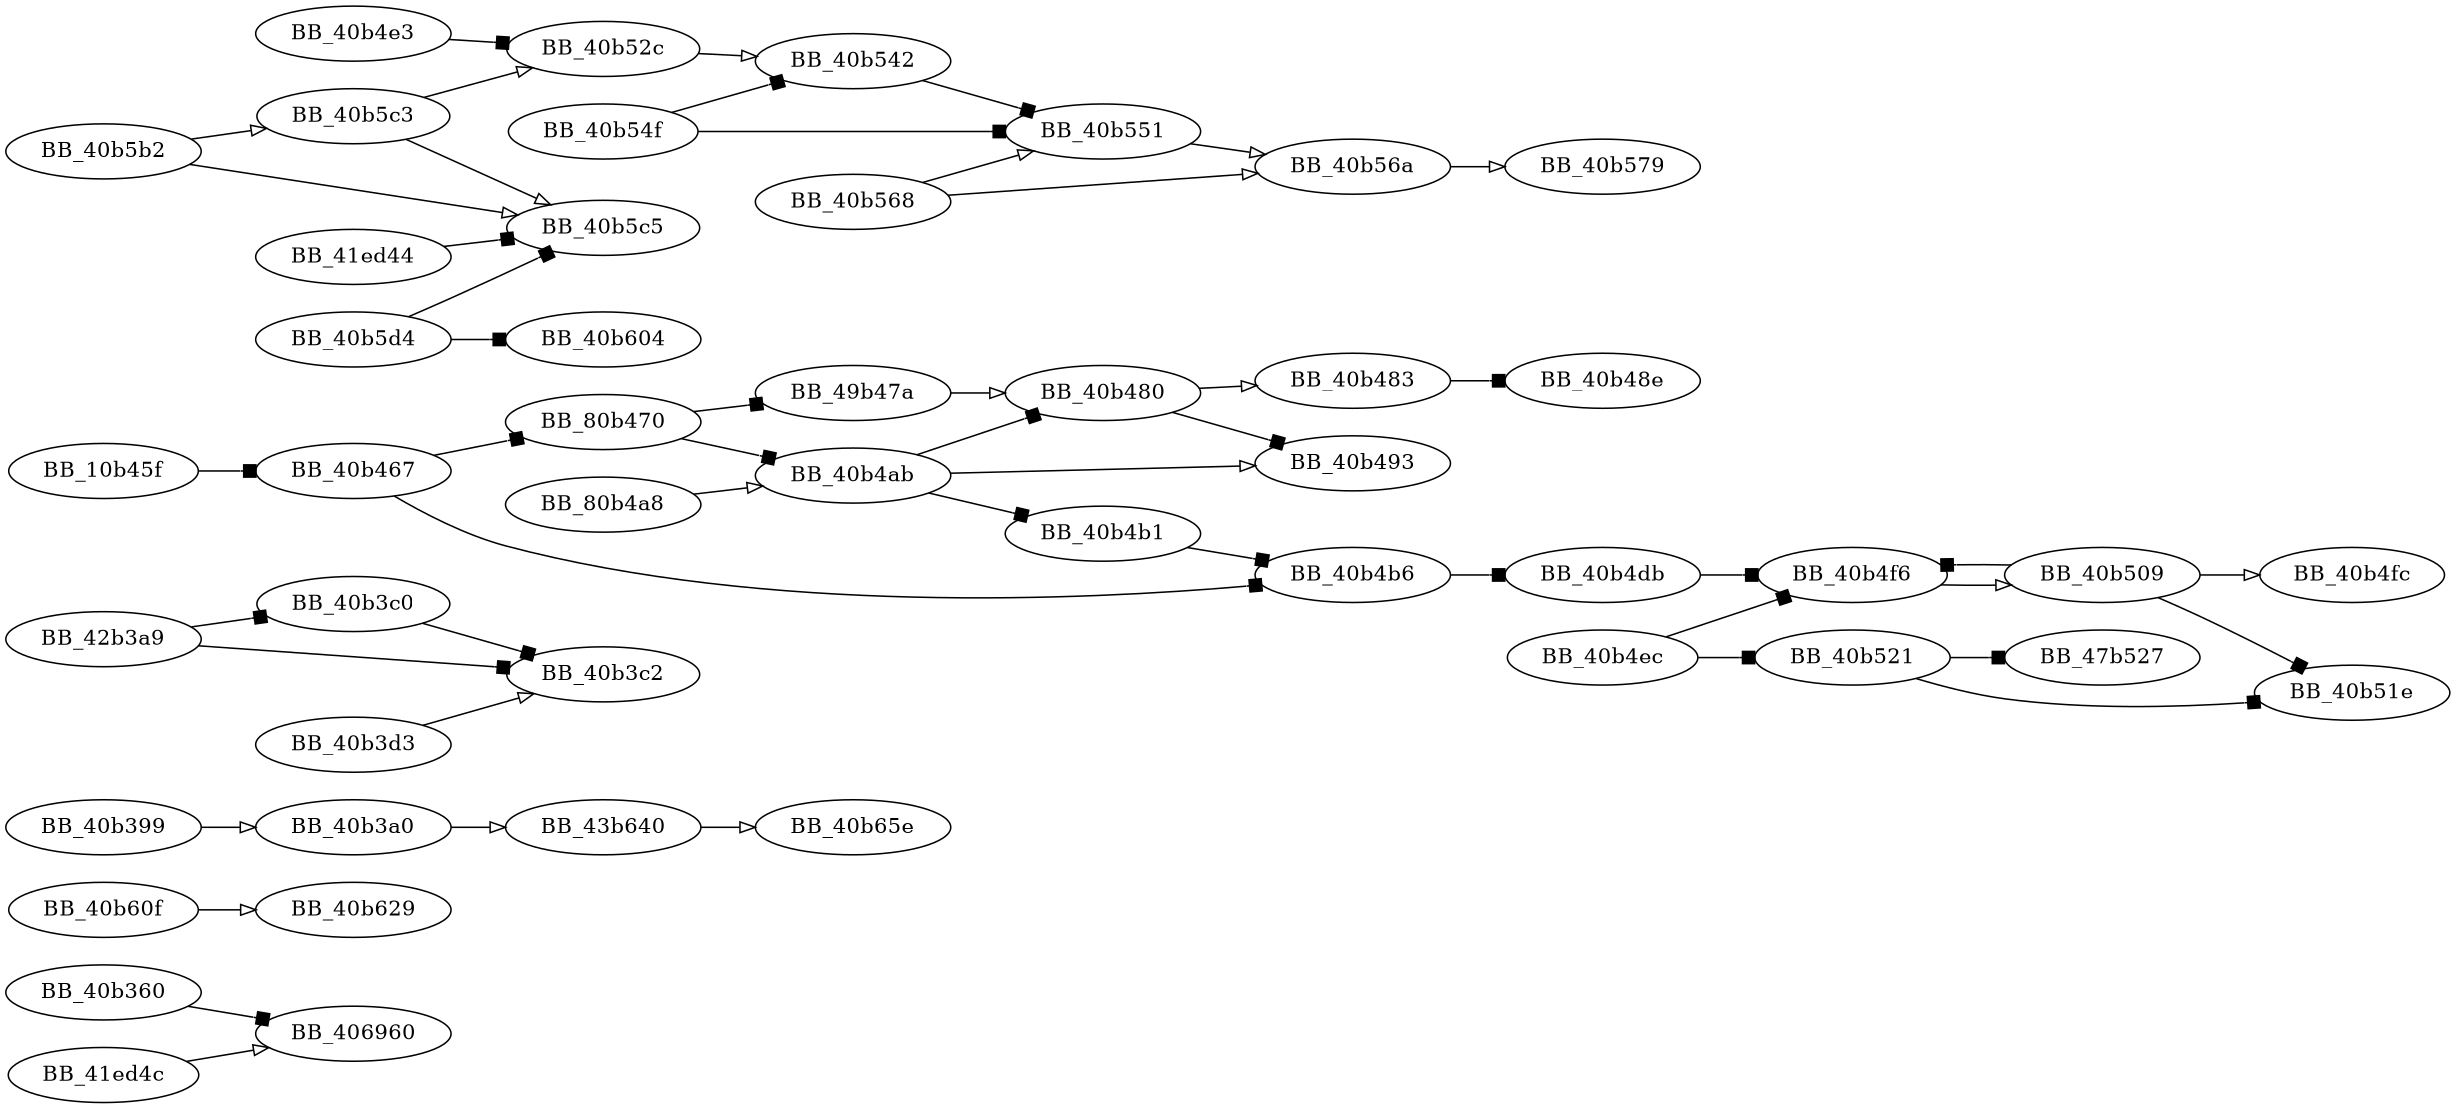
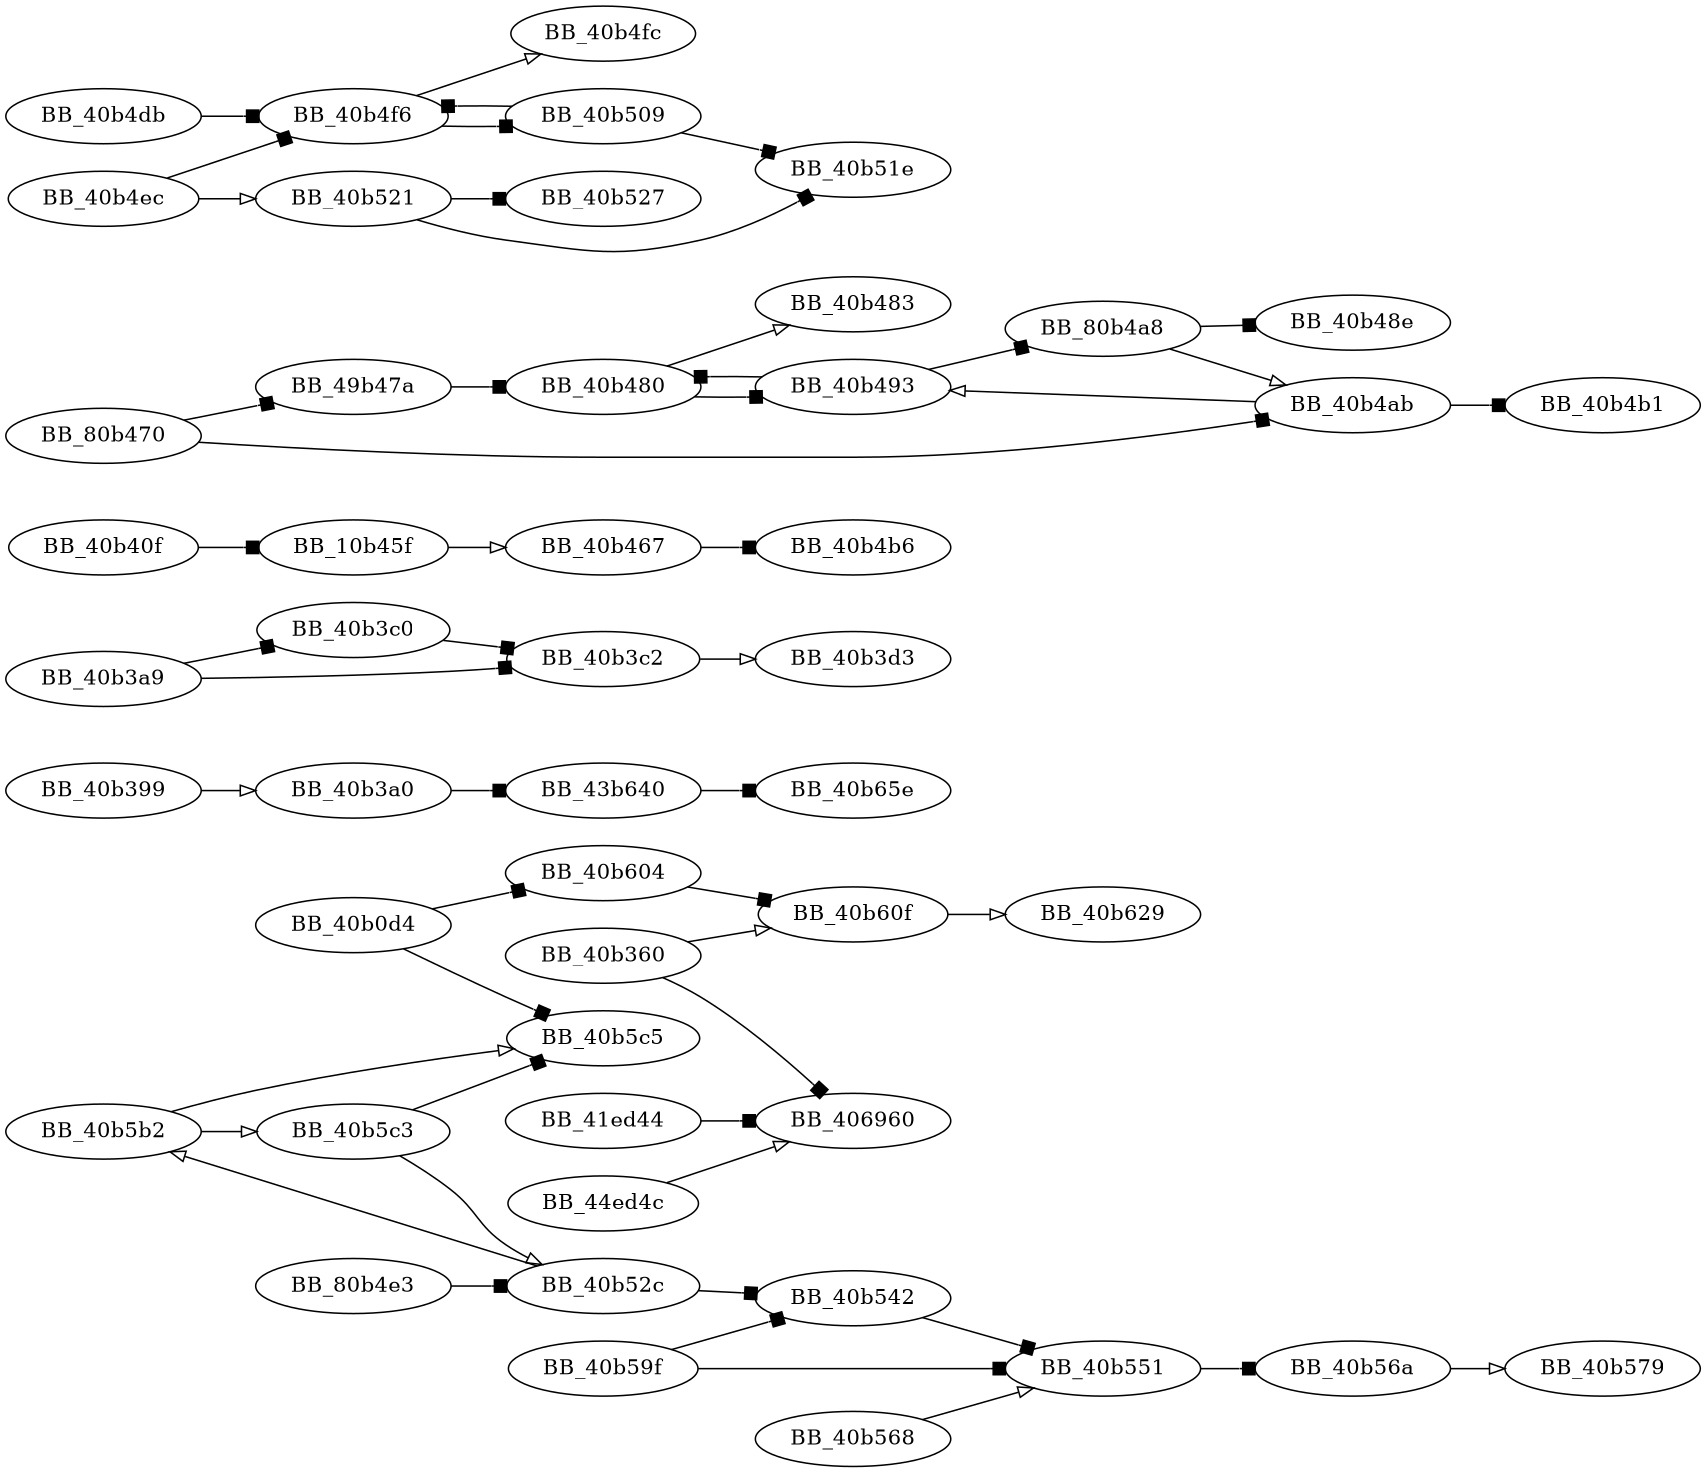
  digraph {
    rankdir=LR
    edge [arrowhead=box]
    BB_40b360
    BB_40b60f
    BB_406960
    BB_40b399
    BB_40b3a0
    BB_40b629
    n7 [label=BB_43b640]
-   BB_40b3a9 [label=BB_42b3a9]
+   BB_40b3a9
    BB_40b3c0
    BB_40b3c2
    BB_40b65e
    BB_40b3d3
    n13 [label=BB_10b45f]
+   BB_40b40f
    BB_40b467
    n16 [label=BB_80b470]
    BB_40b4b6
    n18 [label=BB_49b47a]
    BB_40b4ab
    BB_40b4db
    BB_40b480
    BB_40b4b1
    BB_40b493
    BB_40b4f6
    n25 [label=BB_40b483]
    BB_40b48e
    n27 [label=BB_80b4a8]
-   BB_40b4e3
+   BB_40b4e3 [label=BB_80b4e3]
    BB_40b52c
    BB_40b4ec
    BB_40b521
    BB_40b542
    BB_40b5b2
    BB_40b4fc
    BB_40b509
-   BB_40b527 [label=BB_47b527]
+   BB_40b527
    BB_40b51e
    BB_40b551
    BB_40b5c3
    BB_40b5c5
-   BB_40b54f
+   BB_40b54f [label=BB_40b59f]
    BB_40b56a
    BB_40b568
    BB_40b579
    BB_40b604
-   BB_40b5d4
+   BB_40b5d4 [label=BB_40b0d4]
    BB_41ed44
-   BB_41ed4c
+   BB_41ed4c [label=BB_44ed4c]
+   BB_40b360 -> BB_40b60f [arrowhead=onormal]
    BB_40b360 -> BB_406960
    BB_40b60f -> BB_40b629 [arrowhead=onormal]
    BB_40b399 -> BB_40b3a0 [arrowhead=onormal]
-   BB_40b3a0 -> n7 [arrowhead=onormal]
-   n7 -> BB_40b65e [arrowhead=onormal]
+   BB_40b3a0 -> n7
+   n7 -> BB_40b65e
    BB_40b3a9 -> BB_40b3c0
    BB_40b3a9 -> BB_40b3c2
    BB_40b3c0 -> BB_40b3c2
-   BB_40b3d3 -> BB_40b3c2 [arrowhead=onormal]
-   n13 -> BB_40b467
-   BB_40b467 -> n16
+   BB_40b3c2 -> BB_40b3d3 [arrowhead=onormal]
+   n13 -> BB_40b467 [arrowhead=onormal]
+   BB_40b40f -> n13
    BB_40b467 -> BB_40b4b6
    n16 -> n18
    n16 -> BB_40b4ab
-   BB_40b4b6 -> BB_40b4db
-   n18 -> BB_40b480 [arrowhead=onormal]
+   n18 -> BB_40b480
    BB_40b4ab -> BB_40b4b1
    BB_40b4ab -> BB_40b493 [arrowhead=onormal]
    BB_40b4db -> BB_40b4f6
    BB_40b480 -> BB_40b493
    BB_40b480 -> n25 [arrowhead=onormal]
-   BB_40b4b1 -> BB_40b4b6
-   BB_40b4ab -> BB_40b480
-   BB_40b509 -> BB_40b4fc [arrowhead=onormal]
-   BB_40b4f6 -> BB_40b509 [arrowhead=onormal]
-   n25 -> BB_40b48e
+   BB_40b493 -> BB_40b480
+   BB_40b493 -> n27
+   BB_40b4f6 -> BB_40b4fc [arrowhead=onormal]
+   BB_40b4f6 -> BB_40b509
+   n27 -> BB_40b48e
    n27 -> BB_40b4ab [arrowhead=onormal]
    BB_40b4e3 -> BB_40b52c
-   BB_40b52c -> BB_40b542 [arrowhead=onormal]
+   BB_40b52c -> BB_40b542
+   BB_40b52c -> BB_40b5b2 [arrowhead=onormal]
    BB_40b4ec -> BB_40b4f6
-   BB_40b4ec -> BB_40b521
+   BB_40b4ec -> BB_40b521 [arrowhead=onormal]
    BB_40b521 -> BB_40b527
    BB_40b521 -> BB_40b51e
    BB_40b542 -> BB_40b551
    BB_40b5b2 -> BB_40b5c3 [arrowhead=onormal]
    BB_40b5b2 -> BB_40b5c5 [arrowhead=onormal]
    BB_40b509 -> BB_40b4f6
    BB_40b509 -> BB_40b51e
-   BB_40b551 -> BB_40b56a [arrowhead=onormal]
+   BB_40b551 -> BB_40b56a
    BB_40b5c3 -> BB_40b52c [arrowhead=onormal]
-   BB_40b5c3 -> BB_40b5c5 [arrowhead=onormal]
+   BB_40b5c3 -> BB_40b5c5
    BB_40b54f -> BB_40b542
    BB_40b54f -> BB_40b551
    BB_40b56a -> BB_40b579 [arrowhead=onormal]
    BB_40b568 -> BB_40b551 [arrowhead=onormal]
-   BB_40b568 -> BB_40b56a [arrowhead=onormal]
+   BB_40b604 -> BB_40b60f
    BB_40b5d4 -> BB_40b5c5
    BB_40b5d4 -> BB_40b604
-   BB_41ed44 -> BB_40b5c5
+   BB_41ed44 -> BB_406960
    BB_41ed4c -> BB_406960 [arrowhead=onormal]
  }
